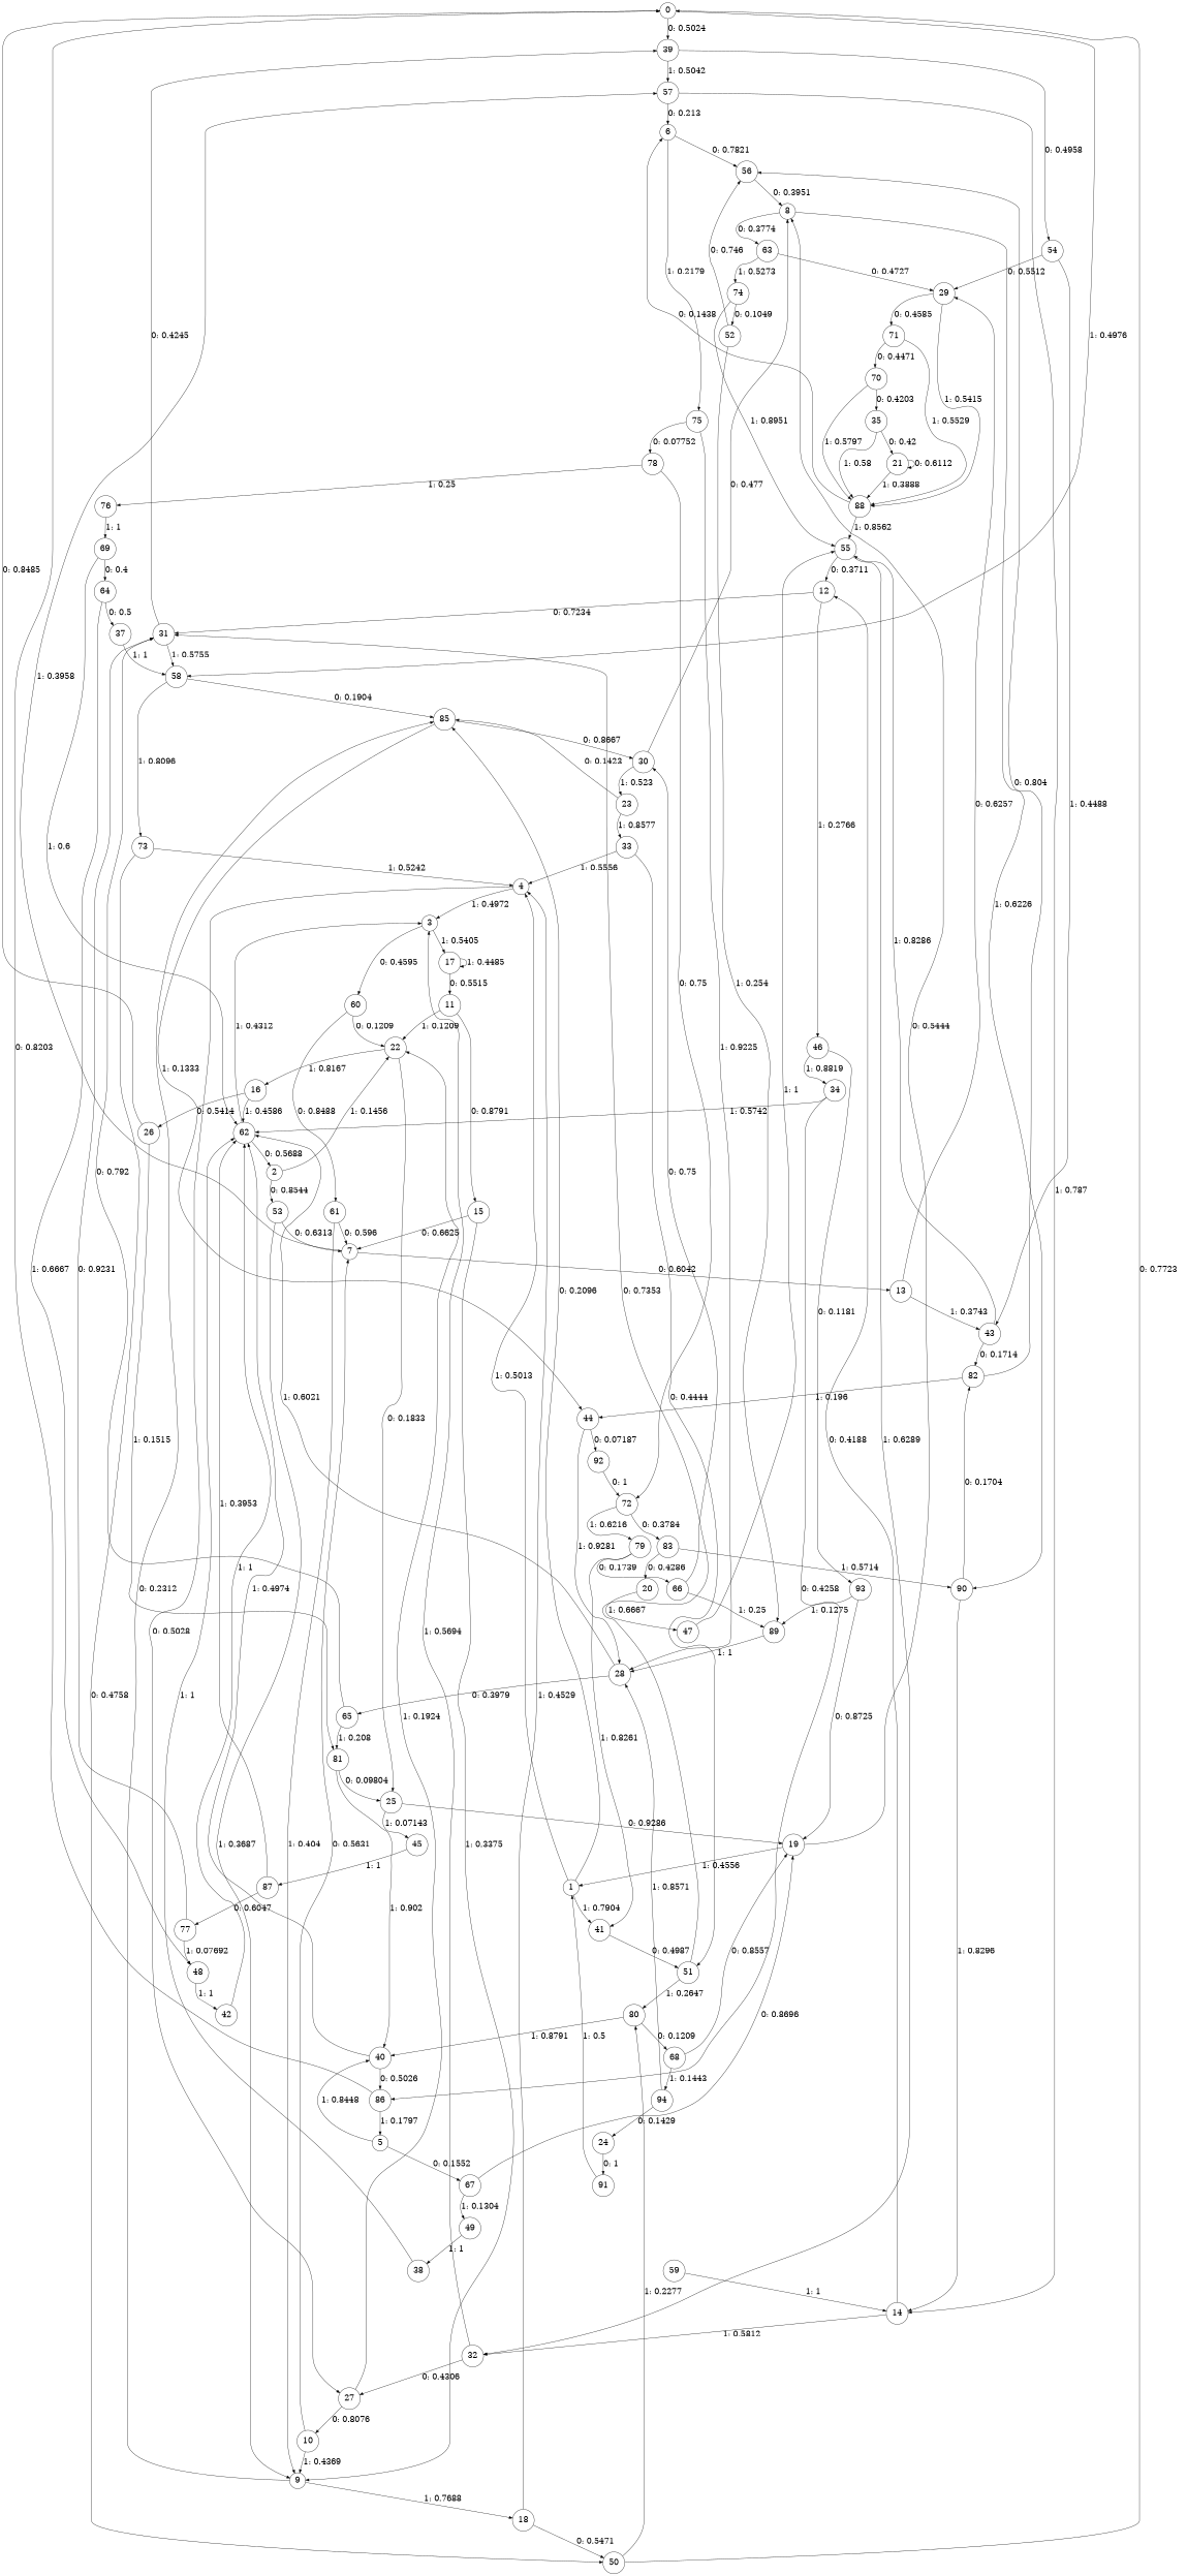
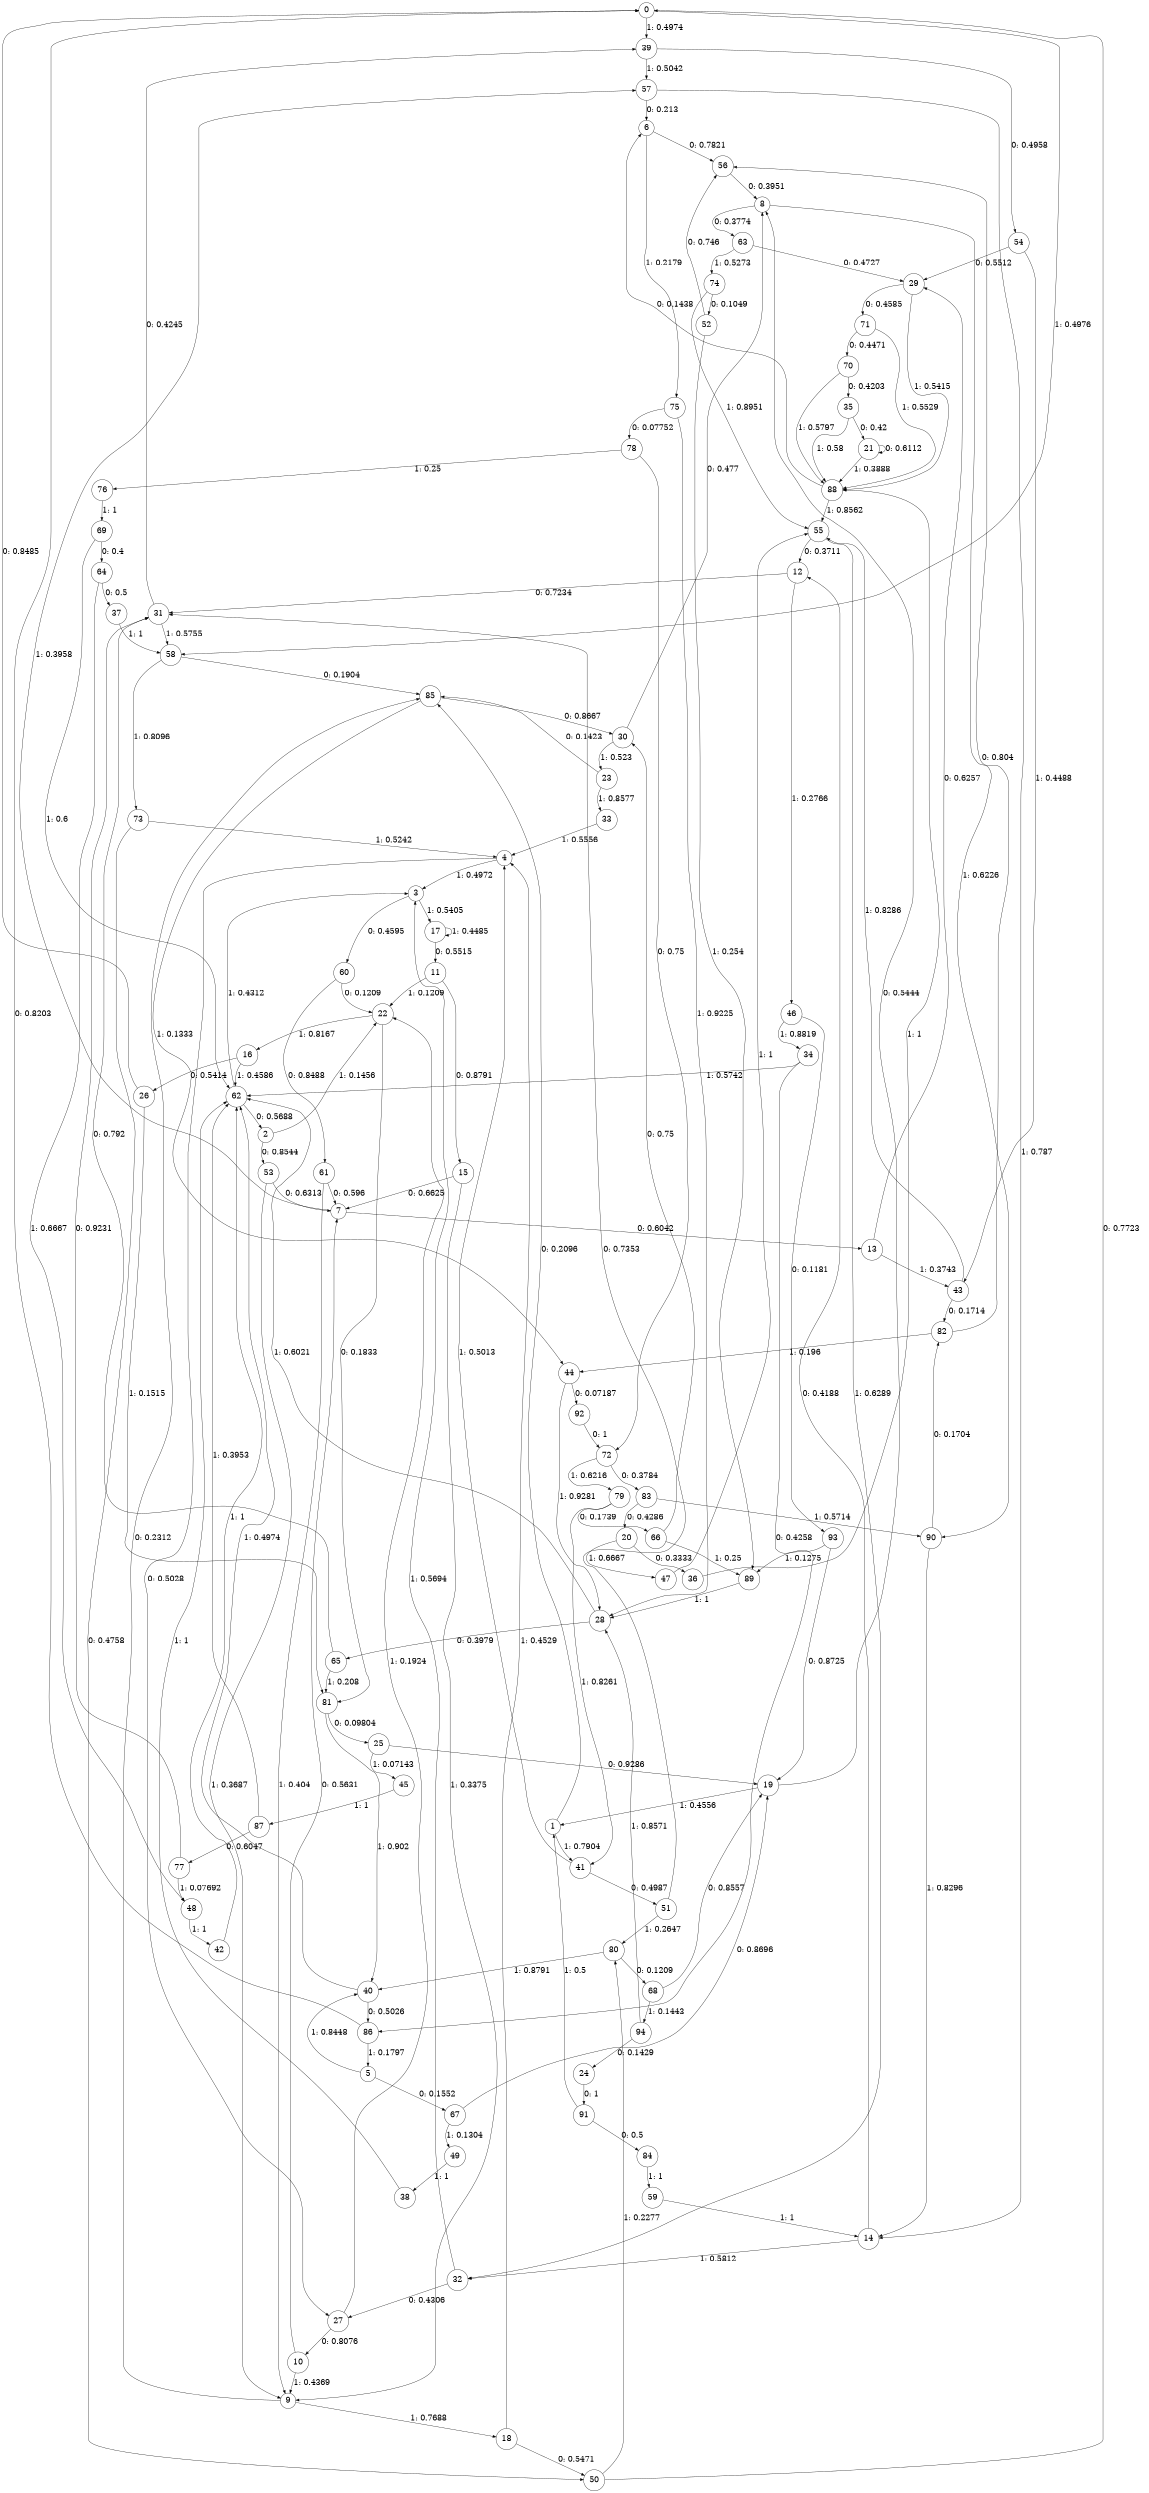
  digraph {
    fontname="DejaVu Serif"
    node [fontname="DejaVu Serif" fontsize=24 shape=circle]
    edge [fontname="DejaVu Serif" fontsize=24]
    0
    39
    58
    57
    54
    85
    73
    6
    14
    29
    43
    30
    44
    4
    50
    1
    41
    51
    8
    23
    28
    92
    3
    27
    31
    80
    2
    53
    22
    7
    9
    16
    25
    13
    18
    62
    26
    19
    45
    60
    17
    61
    11
    15
    10
    5
    67
    40
    49
    86
    38
    56
    75
    78
    63
    90
    33
    65
    72
    76
    88
    71
    82
    55
    12
    32
    74
    52
    46
    34
    93
    89
    70
    81
    68
    20
+   36
    47
    21
    87
    24
    91
+   84
    59
    77
    35
    37
    42
    83
    79
    48
    94
    64
    66
    69
-   0 -> 39 [label="0: 0.5024   "]
+   0 -> 39 [label="1: 0.4974   "]
    0 -> 58 [label="1: 0.4976   "]
    39 -> 57 [label="1: 0.5042   "]
    39 -> 54 [label="0: 0.4958   "]
    58 -> 85 [label="0: 0.1904   "]
    58 -> 73 [label="1: 0.8096   "]
    57 -> 6 [label="0: 0.213    "]
    57 -> 14 [label="1: 0.787    "]
    54 -> 29 [label="0: 0.5512   "]
    54 -> 43 [label="1: 0.4488   "]
    85 -> 30 [label="0: 0.8667   "]
    85 -> 44 [label="1: 0.1333   "]
    73 -> 4 [label="1: 0.5242   "]
    73 -> 50 [label="0: 0.4758   "]
    6 -> 56 [label="0: 0.7821   "]
    6 -> 75 [label="1: 0.2179   "]
    14 -> 12 [label="0: 0.4188   "]
    14 -> 32 [label="1: 0.5812   "]
    29 -> 88 [label="1: 0.5415   "]
    29 -> 71 [label="0: 0.4585   "]
    43 -> 82 [label="0: 0.1714   "]
    43 -> 55 [label="1: 0.8286   "]
    30 -> 8 [label="0: 0.477    "]
    30 -> 23 [label="1: 0.523    "]
    44 -> 28 [label="1: 0.9281   "]
    44 -> 92 [label="0: 0.07187  "]
    4 -> 3 [label="1: 0.4972   "]
    4 -> 27 [label="0: 0.5028   "]
    50 -> 0 [label="0: 0.7723   "]
    50 -> 80 [label="1: 0.2277   "]
    1 -> 85 [label="0: 0.2096   "]
    1 -> 41 [label="1: 0.7904   "]
-   1 -> 4 [label="1: 0.5013   "]
+   41 -> 4 [label="1: 0.5013   "]
    41 -> 51 [label="0: 0.4987   "]
    51 -> 31 [label="0: 0.7353   "]
    51 -> 80 [label="1: 0.2647   "]
    8 -> 63 [label="0: 0.3774   "]
    8 -> 90 [label="1: 0.6226   "]
    23 -> 85 [label="0: 0.1423   "]
    23 -> 33 [label="1: 0.8577   "]
    28 -> 62 [label="1: 0.6021   "]
    28 -> 65 [label="0: 0.3979   "]
    92 -> 72 [label="0: 1        "]
    3 -> 60 [label="0: 0.4595   "]
    3 -> 17 [label="1: 0.5405   "]
    27 -> 22 [label="1: 0.1924   "]
    27 -> 10 [label="0: 0.8076   "]
    31 -> 39 [label="0: 0.4245   "]
    31 -> 58 [label="1: 0.5755   "]
    80 -> 40 [label="1: 0.8791   "]
    80 -> 68 [label="0: 0.1209   "]
    2 -> 53 [label="0: 0.8544   "]
    2 -> 22 [label="1: 0.1456   "]
    53 -> 7 [label="0: 0.6313   "]
    53 -> 9 [label="1: 0.3687   "]
    22 -> 16 [label="1: 0.8167   "]
-   22 -> 25 [label="0: 0.1833   "]
+   22 -> 81 [label="0: 0.1833   "]
    7 -> 57 [label="1: 0.3958   "]
    7 -> 13 [label="0: 0.6042   "]
    9 -> 85 [label="0: 0.2312   "]
    9 -> 18 [label="1: 0.7688   "]
    16 -> 62 [label="1: 0.4586   "]
    16 -> 26 [label="0: 0.5414   "]
    25 -> 19 [label="0: 0.9286   "]
    25 -> 45 [label="1: 0.07143  "]
    13 -> 29 [label="0: 0.6257   "]
    13 -> 43 [label="1: 0.3743   "]
    18 -> 4 [label="1: 0.4529   "]
    18 -> 50 [label="0: 0.5471   "]
    62 -> 3 [label="1: 0.4312   "]
    62 -> 2 [label="0: 0.5688   "]
    26 -> 0 [label="0: 0.8485   "]
    26 -> 81 [label="1: 0.1515   "]
    19 -> 1 [label="1: 0.4556   "]
    19 -> 8 [label="0: 0.5444   "]
    45 -> 87 [label="1: 1        "]
    60 -> 22 [label="0: 0.1209   "]
    60 -> 61 [label="0: 0.8488   "]
    17 -> 17 [label="1: 0.4485   "]
    17 -> 11 [label="0: 0.5515   "]
    61 -> 7 [label="0: 0.596    "]
    61 -> 9 [label="1: 0.404    "]
    11 -> 22 [label="1: 0.1209   "]
    11 -> 15 [label="0: 0.8791   "]
    15 -> 7 [label="0: 0.6625   "]
    15 -> 9 [label="1: 0.3375   "]
    10 -> 7 [label="0: 0.5631   "]
    10 -> 9 [label="1: 0.4369   "]
    5 -> 67 [label="0: 0.1552   "]
    5 -> 40 [label="1: 0.8448   "]
    67 -> 19 [label="0: 0.8696   "]
    67 -> 49 [label="1: 0.1304   "]
    40 -> 62 [label="1: 0.4974   "]
    40 -> 86 [label="0: 0.5026   "]
    49 -> 38 [label="1: 1        "]
    86 -> 0 [label="0: 0.8203   "]
    86 -> 5 [label="1: 0.1797   "]
    38 -> 62 [label="1: 1        "]
    56 -> 8 [label="0: 0.3951   "]
    75 -> 28 [label="1: 0.9225   "]
    75 -> 78 [label="0: 0.07752  "]
    78 -> 72 [label="0: 0.75     "]
    78 -> 76 [label="1: 0.25     "]
    63 -> 29 [label="0: 0.4727   "]
    63 -> 74 [label="1: 0.5273   "]
    90 -> 14 [label="1: 0.8296   "]
    90 -> 82 [label="0: 0.1704   "]
    33 -> 4 [label="1: 0.5556   "]
-   33 -> 51 [label="0: 0.4444   "]
    65 -> 31 [label="0: 0.792    "]
    65 -> 81 [label="1: 0.208    "]
    72 -> 83 [label="0: 0.3784   "]
    72 -> 79 [label="1: 0.6216   "]
    76 -> 69 [label="1: 1        "]
    88 -> 6 [label="0: 0.1438   "]
    88 -> 55 [label="1: 0.8562   "]
    71 -> 88 [label="1: 0.5529   "]
    71 -> 70 [label="0: 0.4471   "]
    82 -> 44 [label="1: 0.196    "]
    82 -> 56 [label="0: 0.804    "]
    55 -> 12 [label="0: 0.3711   "]
    55 -> 32 [label="1: 0.6289   "]
    12 -> 31 [label="0: 0.7234   "]
    12 -> 46 [label="1: 0.2766   "]
    32 -> 3 [label="1: 0.5694   "]
    32 -> 27 [label="0: 0.4306   "]
    74 -> 55 [label="1: 0.8951   "]
    74 -> 52 [label="0: 0.1049   "]
    52 -> 56 [label="0: 0.746    "]
    52 -> 89 [label="1: 0.254    "]
    46 -> 34 [label="1: 0.8819   "]
    46 -> 93 [label="0: 0.1181   "]
    34 -> 62 [label="1: 0.5742   "]
    34 -> 86 [label="0: 0.4258   "]
    93 -> 19 [label="0: 0.8725   "]
    93 -> 89 [label="1: 0.1275   "]
    89 -> 28 [label="1: 1        "]
    70 -> 88 [label="1: 0.5797   "]
    70 -> 35 [label="0: 0.4203   "]
    81 -> 25 [label="0: 0.09804  "]
    81 -> 40 [label="1: 0.902    "]
    68 -> 19 [label="0: 0.8557   "]
    68 -> 94 [label="1: 0.1443   "]
+   20 -> 36 [label="0: 0.3333   "]
    20 -> 47 [label="1: 0.6667   "]
+   36 -> 88 [label="1: 1        "]
    47 -> 55 [label="1: 1        "]
    21 -> 88 [label="1: 0.3888   "]
    21 -> 21 [label="0: 0.6112   "]
    87 -> 62 [label="1: 0.3953   "]
    87 -> 77 [label="0: 0.6047   "]
    24 -> 91 [label="0: 1        "]
    91 -> 1 [label="1: 0.5      "]
+   91 -> 84 [label="0: 0.5      "]
+   84 -> 59 [label="1: 1        "]
    59 -> 14 [label="1: 1        "]
    77 -> 31 [label="0: 0.9231   "]
    77 -> 48 [label="1: 0.07692  "]
    35 -> 88 [label="1: 0.58     "]
    35 -> 21 [label="0: 0.42     "]
    37 -> 58 [label="1: 1        "]
    42 -> 62 [label="1: 1        "]
    83 -> 90 [label="1: 0.5714   "]
    83 -> 20 [label="0: 0.4286   "]
    79 -> 41 [label="1: 0.8261   "]
    79 -> 66 [label="0: 0.1739   "]
    48 -> 42 [label="1: 1        "]
    94 -> 28 [label="1: 0.8571   "]
    94 -> 24 [label="0: 0.1429   "]
    64 -> 37 [label="0: 0.5      "]
    64 -> 48 [label="1: 0.6667   "]
    66 -> 30 [label="0: 0.75     "]
    66 -> 89 [label="1: 0.25     "]
    69 -> 62 [label="1: 0.6      "]
    69 -> 64 [label="0: 0.4      "]
  }
